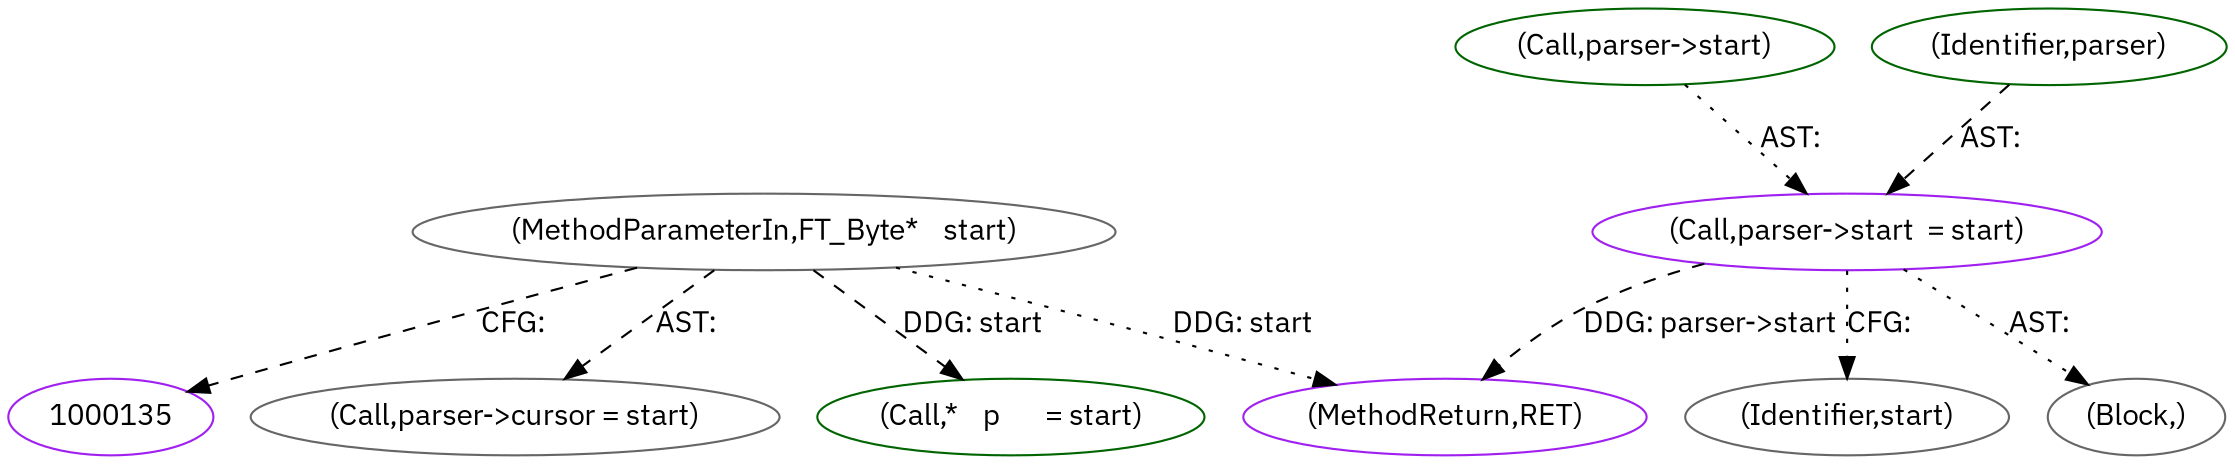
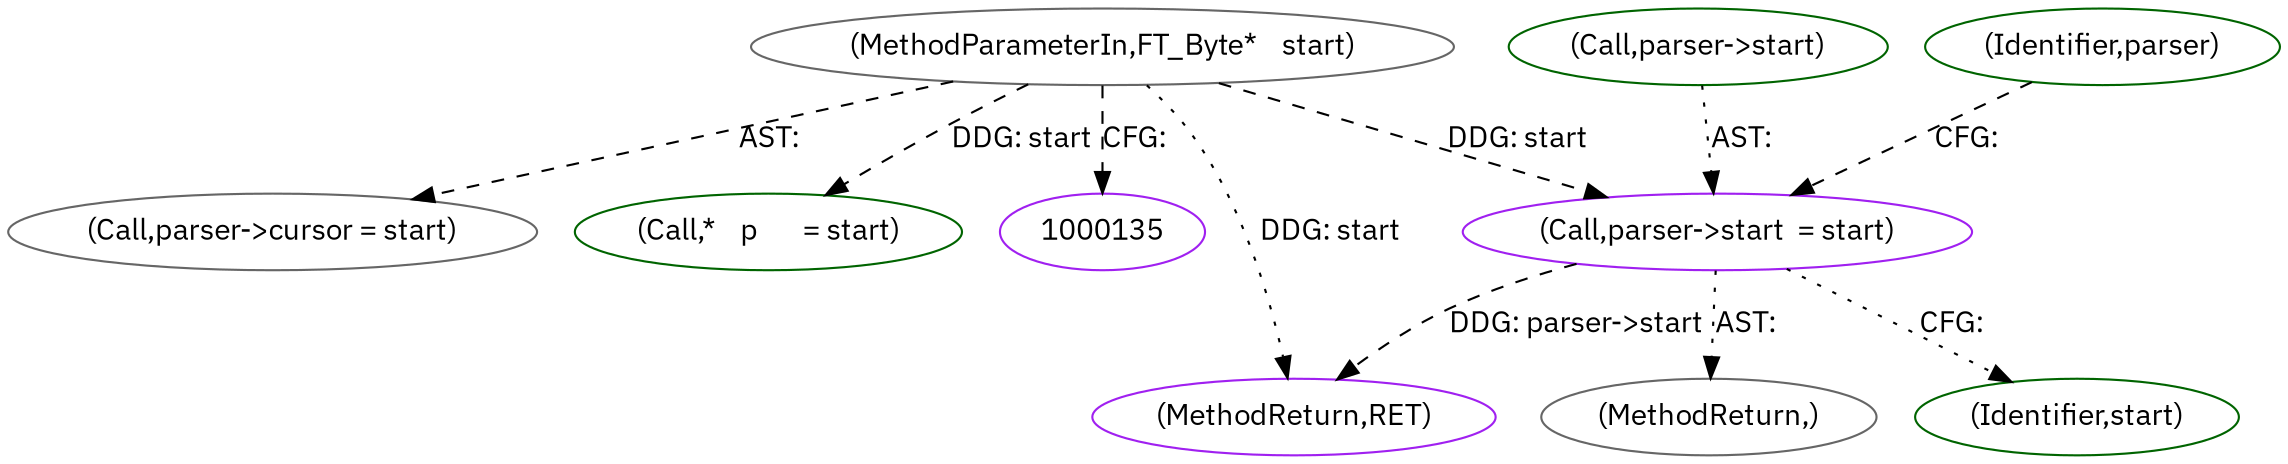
  digraph {
    fontname="IBM Plex Sans"
    node [color=gray40 fontname="IBM Plex Sans"]
    edge [fontname="IBM Plex Sans" style=dashed]
    n1 [color=purple label="(Call,parser->start  = start)"]
-   n2 [label="(Identifier,start)"]
+   n2 [color=darkgreen label="(Identifier,start)"]
    n3 [color=purple label="(MethodReturn,RET)"]
-   n4 [label="(Block,)"]
+   n4 [label="(MethodReturn,)"]
    n5 [label="(MethodParameterIn,FT_Byte*    start)"]
    n6 [label="(Call,parser->cursor = start)"]
    n7 [color=darkgreen label="(Call,*    p       = start)"]
    1000135 [color=purple]
    n9 [color=darkgreen label="(Call,parser->start)"]
    n10 [color=darkgreen label="(Identifier,parser)"]
    n1 -> n2 [label="CFG: " style=dotted]
    n1 -> n3 [label="DDG: parser->start"]
    n1 -> n4 [label="AST: " style=dotted]
+   n5 -> n1 [label="DDG: start"]
    n5 -> n3 [label="DDG: start" style=dotted]
    n5 -> n6 [label="AST: "]
    n5 -> n7 [label="DDG: start"]
    n5 -> 1000135 [label="CFG: "]
    n9 -> n1 [label="AST: " style=dotted]
-   n10 -> n1 [label="AST: "]
+   n10 -> n1 [label="CFG: "]
  }
